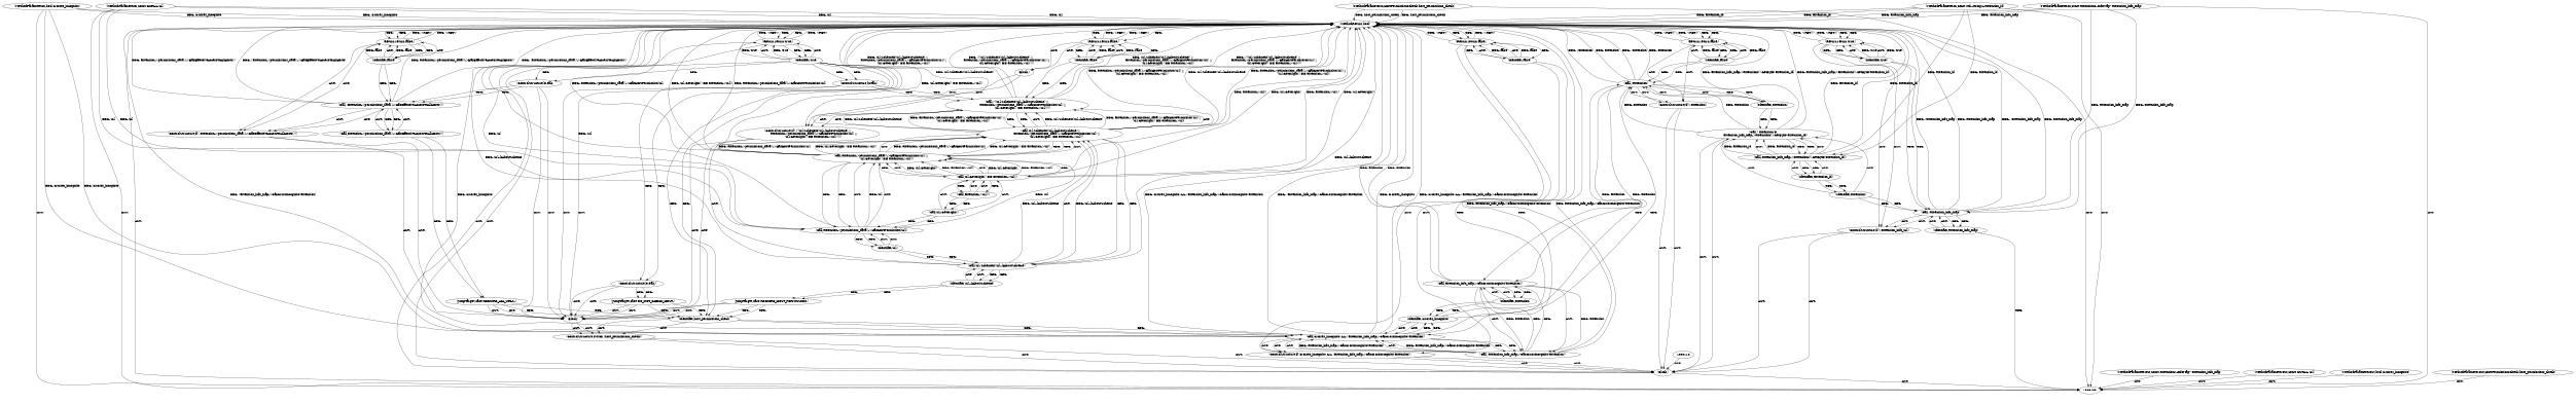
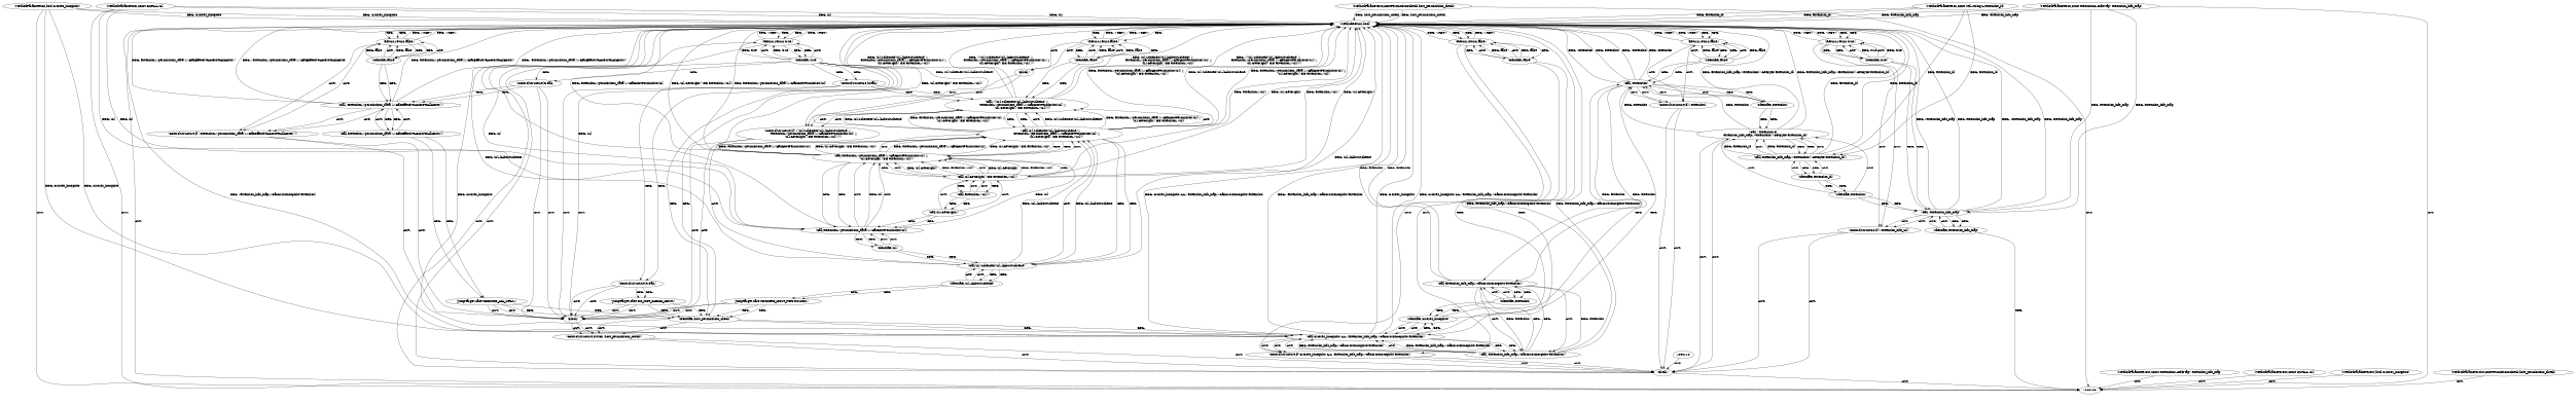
  digraph {
    n1 [label="(MethodReturn,bool)"]
    n2 [label="(Return,return false;)"]
    n3 [label="(Return,return false;)"]
    n4 [label="(Return,return false;)"]
    n5 [label="(Return,return false;)"]
    n6 [label="(Return,return true;)"]
    n7 [label="(Return,return true;)"]
    1000100
    n9 [label="(ControlStructure,if (!extension))"]
    n10 [label="(Identifier,false)"]
    n11 [label="(ControlStructure,if (crosses_incognito && !extension_info_map->CanCrossIncognito(extension)))"]
    n12 [label="(Identifier,false)"]
    n13 [label="(Block,)"]
    n14 [label="(Identifier,false)"]
    n15 [label="(ControlStructure,if (!extension->permissions_data()->HasEffectiveAccessToAllHosts()))"]
    n16 [label="(Identifier,false)"]
    n17 [label="(Block,)"]
    n18 [label="(Identifier,true)"]
    n19 [label="(ControlStructure,if (!extension_info_url))"]
    n20 [label="(Identifier,true)"]
    n21 [label="(Call,* extension =\n      extension_info_map->extensions().GetByID(extension_id))"]
    n22 [label="(Call,extension_info_map->extensions().GetByID(extension_id))"]
    n23 [label="(Call,!extension)"]
    n24 [label="(Identifier,extension_id)"]
    n25 [label="(Identifier,extension)"]
    n26 [label="(Call,extension_info_map->CanCrossIncognito(extension))"]
    n27 [label="(Identifier,extension)"]
    n28 [label="(Call,!extension_info_map)"]
    n29 [label="(Identifier,extension_info_map)"]
    n30 [label="(Call,!extension_info_map->CanCrossIncognito(extension))"]
    n31 [label="(Identifier,extension)"]
    n32 [label="(Call,crosses_incognito && !extension_info_map->CanCrossIncognito(extension))"]
    n33 [label="(Identifier,crosses_incognito)"]
    n34 [label="(Identifier,host_permissions_check)"]
    n35 [label="(ControlStructure,switch (host_permissions_check))"]
    n36 [label="(Block,)"]
    n37 [label="(JumpTarget,case DO_NOT_CHECK_HOST:)"]
    n38 [label="(MethodParameterIn,const extensions::InfoMap* extension_info_map)"]
    n39 [label="(MethodParameterOut,const extensions::InfoMap* extension_info_map)"]
    n40 [label="(ControlStructure,break;)"]
    n41 [label="(JumpTarget,case REQUIRE_HOST_PERMISSION:)"]
    n42 [label="(Call,!((url.SchemeIs(url::kAboutScheme) ||\n             extension->permissions_data()->HasHostPermission(url) ||\n             url.GetOrigin() == extension->url())))"]
    n43 [label="(Call,url.SchemeIs(url::kAboutScheme) ||\n             extension->permissions_data()->HasHostPermission(url) ||\n             url.GetOrigin() == extension->url())"]
    n44 [label="(ControlStructure,if (!((url.SchemeIs(url::kAboutScheme) ||\n             extension->permissions_data()->HasHostPermission(url) ||\n             url.GetOrigin() == extension->url()))))"]
    n45 [label="(Call,url.SchemeIs(url::kAboutScheme))"]
    n46 [label="(Call,extension->permissions_data()->HasHostPermission(url) ||\n             url.GetOrigin() == extension->url())"]
    n47 [label="(Identifier,url::kAboutScheme)"]
    n48 [label="(Call,extension->permissions_data()->HasHostPermission(url))"]
    n49 [label="(Call,url.GetOrigin() == extension->url())"]
    n50 [label="(Identifier,url)"]
    n51 [label="(Call,extension->url())"]
    n52 [label="(Call,url.GetOrigin())"]
    n53 [label="(ControlStructure,break;)"]
    n54 [label="(JumpTarget,case REQUIRE_ALL_URLS:)"]
    n55 [label="(Call,!extension->permissions_data()->HasEffectiveAccessToAllHosts())"]
    n56 [label="(Call,extension->permissions_data()->HasEffectiveAccessToAllHosts())"]
    n57 [label="(MethodParameterIn,const std::string& extension_id)"]
    n58 [label="(ControlStructure,break;)"]
    n59 [label="(MethodParameterIn,const GURL& url)"]
    n60 [label="(MethodParameterOut,const GURL& url)"]
    n61 [label="(MethodParameterIn,bool crosses_incognito)"]
    n62 [label="(MethodParameterOut,bool crosses_incognito)"]
    n63 [label="(MethodParameterIn,HostPermissionsCheck host_permissions_check)"]
    n64 [label="(MethodParameterOut,HostPermissionsCheck host_permissions_check)"]
    1000112
    n1 -> n2 [label="CFG: "]
    n1 -> n2 [label="CFG: "]
    n1 -> n3 [label="CFG: "]
    n1 -> n3 [label="CFG: "]
    n1 -> n4 [label="CFG: "]
    n1 -> n4 [label="CFG: "]
    n1 -> n5 [label="CFG: "]
    n1 -> n5 [label="CFG: "]
    n1 -> n6 [label="CFG: "]
    n1 -> n6 [label="CFG: "]
    n1 -> n7 [label="CFG: "]
    n1 -> n7 [label="CFG: "]
    n1 -> 1000100 [label="AST: "]
    n2 -> n1 [label="DDG: <RET>"]
    n2 -> n1 [label="DDG: <RET>"]
    n2 -> n9 [label="AST: "]
    n2 -> n9 [label="AST: "]
    n2 -> n10 [label="CFG: "]
    n2 -> n10 [label="CFG: "]
    n3 -> n1 [label="DDG: <RET>"]
    n3 -> n1 [label="DDG: <RET>"]
    n3 -> n11 [label="AST: "]
    n3 -> n11 [label="AST: "]
    n3 -> n12 [label="CFG: "]
    n3 -> n12 [label="CFG: "]
    n4 -> n1 [label="DDG: <RET>"]
    n4 -> n1 [label="DDG: <RET>"]
    n4 -> n13 [label="AST: "]
    n4 -> n13 [label="AST: "]
    n4 -> n14 [label="CFG: "]
    n4 -> n14 [label="CFG: "]
    n5 -> n1 [label="DDG: <RET>"]
    n5 -> n1 [label="DDG: <RET>"]
    n5 -> n15 [label="AST: "]
    n5 -> n15 [label="AST: "]
    n5 -> n16 [label="CFG: "]
    n5 -> n16 [label="CFG: "]
    n6 -> n1 [label="DDG: <RET>"]
    n6 -> n1 [label="DDG: <RET>"]
    n6 -> n17 [label="AST: "]
    n6 -> n17 [label="AST: "]
    n6 -> n18 [label="CFG: "]
    n6 -> n18 [label="CFG: "]
    n7 -> n1 [label="DDG: <RET>"]
    n7 -> n1 [label="DDG: <RET>"]
    n7 -> n19 [label="AST: "]
    n7 -> n19 [label="AST: "]
    n7 -> n20 [label="CFG: "]
    n7 -> n20 [label="CFG: "]
    n9 -> n17 [label="AST: "]
    n9 -> n17 [label="AST: "]
    n10 -> n2 [label="AST: "]
    n10 -> n2 [label="DDG: false"]
    n10 -> n2 [label="AST: "]
    n10 -> n2 [label="DDG: false"]
    n10 -> n23 [label="CFG: "]
    n10 -> n23 [label="CFG: "]
    n11 -> n17 [label="AST: "]
    n11 -> n17 [label="AST: "]
    n12 -> n3 [label="AST: "]
    n12 -> n3 [label="DDG: false"]
    n12 -> n3 [label="AST: "]
    n12 -> n3 [label="DDG: false"]
    n12 -> n32 [label="CFG: "]
    n12 -> n32 [label="CFG: "]
    n13 -> n44 [label="AST: "]
    n13 -> n44 [label="AST: "]
    n14 -> n4 [label="AST: "]
    n14 -> n4 [label="DDG: false"]
    n14 -> n4 [label="AST: "]
    n14 -> n4 [label="DDG: false"]
    n14 -> n42 [label="CFG: "]
    n14 -> n42 [label="CFG: "]
    n15 -> n36 [label="AST: "]
    n15 -> n36 [label="AST: "]
    n16 -> n5 [label="AST: "]
    n16 -> n5 [label="DDG: false"]
    n16 -> n5 [label="AST: "]
    n16 -> n5 [label="DDG: false"]
    n16 -> n55 [label="CFG: "]
    n16 -> n55 [label="CFG: "]
    n17 -> 1000100 [label="AST: "]
    n18 -> n6 [label="AST: "]
    n18 -> n6 [label="DDG: true"]
    n18 -> n6 [label="AST: "]
    n18 -> n6 [label="DDG: true"]
    n18 -> n34 [label="CFG: "]
    n18 -> n34 [label="CFG: "]
    n18 -> n40 [label="CFG: "]
    n18 -> n40 [label="CFG: "]
    n18 -> n53 [label="CFG: "]
    n18 -> n53 [label="CFG: "]
    n18 -> n58 [label="CFG: "]
    n18 -> n58 [label="CFG: "]
    n19 -> n17 [label="AST: "]
    n19 -> n17 [label="AST: "]
    n20 -> n7 [label="AST: "]
    n20 -> n7 [label="DDG: true"]
    n20 -> n7 [label="AST: "]
    n20 -> n7 [label="DDG: true"]
    n20 -> n28 [label="CFG: "]
    n20 -> n28 [label="CFG: "]
    n21 -> n1 [label="DDG: extension_info_map->extensions().GetByID(extension_id)"]
    n21 -> n1 [label="DDG: extension_info_map->extensions().GetByID(extension_id)"]
    n21 -> n17 [label="AST: "]
    n21 -> n17 [label="AST: "]
    n21 -> n22 [label="CFG: "]
    n21 -> n22 [label="CFG: "]
    n21 -> n23 [label="DDG: extension"]
    n21 -> n23 [label="DDG: extension"]
    n22 -> n1 [label="DDG: extension_id"]
    n22 -> n1 [label="DDG: extension_id"]
    n22 -> n21 [label="AST: "]
    n22 -> n21 [label="DDG: extension_id"]
    n22 -> n21 [label="AST: "]
    n22 -> n21 [label="DDG: extension_id"]
    n22 -> n24 [label="CFG: "]
    n22 -> n24 [label="CFG: "]
    n23 -> n1 [label="DDG: !extension"]
    n23 -> n1 [label="DDG: extension"]
    n23 -> n1 [label="DDG: !extension"]
    n23 -> n1 [label="DDG: extension"]
    n23 -> n9 [label="AST: "]
    n23 -> n9 [label="AST: "]
    n23 -> n25 [label="CFG: "]
    n23 -> n25 [label="CFG: "]
    n23 -> n26 [label="DDG: extension"]
    n23 -> n26 [label="DDG: extension"]
    n24 -> n22 [label="AST: "]
    n24 -> n22 [label="AST: "]
    n24 -> n27 [label="CFG: "]
    n24 -> n27 [label="CFG: "]
    n25 -> n21 [label="CFG: "]
    n25 -> n21 [label="CFG: "]
    n25 -> n23 [label="AST: "]
    n25 -> n23 [label="AST: "]
    n26 -> n1 [label="DDG: extension"]
    n26 -> n1 [label="DDG: extension"]
    n26 -> n30 [label="AST: "]
    n26 -> n30 [label="DDG: extension"]
    n26 -> n30 [label="AST: "]
    n26 -> n30 [label="DDG: extension"]
    n26 -> n31 [label="CFG: "]
    n26 -> n31 [label="CFG: "]
    n27 -> n21 [label="AST: "]
    n27 -> n21 [label="AST: "]
    n27 -> n28 [label="CFG: "]
    n27 -> n28 [label="CFG: "]
    n28 -> n1 [label="DDG: !extension_info_map"]
    n28 -> n1 [label="DDG: extension_info_map"]
    n28 -> n1 [label="DDG: !extension_info_map"]
    n28 -> n1 [label="DDG: extension_info_map"]
    n28 -> n19 [label="AST: "]
    n28 -> n19 [label="AST: "]
    n28 -> n29 [label="CFG: "]
    n28 -> n29 [label="CFG: "]
    n29 -> 1000100 [label="CFG: "]
    n29 -> n28 [label="AST: "]
    n29 -> n28 [label="AST: "]
    n30 -> n1 [label="DDG: extension_info_map->CanCrossIncognito(extension)"]
    n30 -> n1 [label="DDG: extension_info_map->CanCrossIncognito(extension)"]
    n30 -> n26 [label="CFG: "]
    n30 -> n26 [label="CFG: "]
    n30 -> n32 [label="AST: "]
    n30 -> n32 [label="DDG: extension_info_map->CanCrossIncognito(extension)"]
    n30 -> n32 [label="AST: "]
    n30 -> n32 [label="DDG: extension_info_map->CanCrossIncognito(extension)"]
    n31 -> n26 [label="AST: "]
    n31 -> n26 [label="AST: "]
    n31 -> n33 [label="CFG: "]
    n31 -> n33 [label="CFG: "]
    n32 -> n1 [label="DDG: !extension_info_map->CanCrossIncognito(extension)"]
    n32 -> n1 [label="DDG: crosses_incognito"]
    n32 -> n1 [label="DDG: crosses_incognito && !extension_info_map->CanCrossIncognito(extension)"]
    n32 -> n1 [label="DDG: !extension_info_map->CanCrossIncognito(extension)"]
    n32 -> n1 [label="DDG: crosses_incognito"]
    n32 -> n1 [label="DDG: crosses_incognito && !extension_info_map->CanCrossIncognito(extension)"]
    n32 -> n11 [label="AST: "]
    n32 -> n11 [label="AST: "]
    n32 -> n30 [label="CFG: "]
    n32 -> n30 [label="CFG: "]
    n32 -> n33 [label="CFG: "]
    n32 -> n33 [label="CFG: "]
    n33 -> n23 [label="CFG: "]
    n33 -> n23 [label="CFG: "]
    n33 -> n32 [label="AST: "]
    n33 -> n32 [label="AST: "]
    n34 -> n32 [label="CFG: "]
    n34 -> n32 [label="CFG: "]
    n34 -> n35 [label="AST: "]
    n34 -> n35 [label="AST: "]
    n35 -> n17 [label="AST: "]
    n35 -> n17 [label="AST: "]
    n36 -> n35 [label="AST: "]
    n36 -> n35 [label="AST: "]
    n37 -> n34 [label="CFG: "]
    n37 -> n34 [label="CFG: "]
    n37 -> n36 [label="AST: "]
    n37 -> n36 [label="AST: "]
    n38 -> n1 [label="DDG: extension_info_map"]
    n38 -> n1 [label="DDG: extension_info_map"]
    n38 -> 1000100 [label="AST: "]
    n38 -> n28 [label="DDG: extension_info_map"]
    n38 -> n28 [label="DDG: extension_info_map"]
    n39 -> 1000100 [label="AST: "]
    n40 -> n36 [label="AST: "]
    n40 -> n36 [label="AST: "]
    n40 -> n37 [label="CFG: "]
    n40 -> n37 [label="CFG: "]
    n41 -> n34 [label="CFG: "]
    n41 -> n34 [label="CFG: "]
    n41 -> n36 [label="AST: "]
    n41 -> n36 [label="AST: "]
    n42 -> n1 [label="DDG: url.SchemeIs(url::kAboutScheme) ||\n             extension->permissions_data()->HasHostPermission(url) ||\n             url.GetOrigin() == extension->url()"]
    n42 -> n1 [label="DDG: !((url.SchemeIs(url::kAboutScheme) ||\n             extension->permissions_data()->HasHostPermission(url) ||\n             url.GetOrigin() == extension->url()))"]
    n42 -> n1 [label="DDG: url.SchemeIs(url::kAboutScheme) ||\n             extension->permissions_data()->HasHostPermission(url) ||\n             url.GetOrigin() == extension->url()"]
    n42 -> n1 [label="DDG: !((url.SchemeIs(url::kAboutScheme) ||\n             extension->permissions_data()->HasHostPermission(url) ||\n             url.GetOrigin() == extension->url()))"]
    n42 -> n43 [label="CFG: "]
    n42 -> n43 [label="CFG: "]
    n42 -> n44 [label="AST: "]
    n42 -> n44 [label="AST: "]
    n43 -> n1 [label="DDG: extension->permissions_data()->HasHostPermission(url) ||\n             url.GetOrigin() == extension->url()"]
    n43 -> n1 [label="DDG: url.SchemeIs(url::kAboutScheme)"]
    n43 -> n1 [label="DDG: extension->permissions_data()->HasHostPermission(url) ||\n             url.GetOrigin() == extension->url()"]
    n43 -> n1 [label="DDG: url.SchemeIs(url::kAboutScheme)"]
    n43 -> n42 [label="AST: "]
    n43 -> n42 [label="DDG: url.SchemeIs(url::kAboutScheme)"]
    n43 -> n42 [label="DDG: extension->permissions_data()->HasHostPermission(url) ||\n             url.GetOrigin() == extension->url()"]
    n43 -> n42 [label="AST: "]
    n43 -> n42 [label="DDG: url.SchemeIs(url::kAboutScheme)"]
    n43 -> n42 [label="DDG: extension->permissions_data()->HasHostPermission(url) ||\n             url.GetOrigin() == extension->url()"]
    n43 -> n45 [label="CFG: "]
    n43 -> n45 [label="CFG: "]
    n43 -> n46 [label="CFG: "]
    n43 -> n46 [label="CFG: "]
    n44 -> n36 [label="AST: "]
    n44 -> n36 [label="AST: "]
    n45 -> n1 [label="DDG: url::kAboutScheme"]
    n45 -> n1 [label="DDG: url::kAboutScheme"]
    n45 -> n43 [label="AST: "]
    n45 -> n43 [label="DDG: url::kAboutScheme"]
    n45 -> n43 [label="AST: "]
    n45 -> n43 [label="DDG: url::kAboutScheme"]
    n45 -> n47 [label="CFG: "]
    n45 -> n47 [label="CFG: "]
    n46 -> n1 [label="DDG: extension->permissions_data()->HasHostPermission(url)"]
    n46 -> n1 [label="DDG: url.GetOrigin() == extension->url()"]
    n46 -> n1 [label="DDG: extension->permissions_data()->HasHostPermission(url)"]
    n46 -> n1 [label="DDG: url.GetOrigin() == extension->url()"]
    n46 -> n43 [label="AST: "]
    n46 -> n43 [label="DDG: extension->permissions_data()->HasHostPermission(url)"]
    n46 -> n43 [label="DDG: url.GetOrigin() == extension->url()"]
    n46 -> n43 [label="AST: "]
    n46 -> n43 [label="DDG: extension->permissions_data()->HasHostPermission(url)"]
    n46 -> n43 [label="DDG: url.GetOrigin() == extension->url()"]
    n46 -> n48 [label="CFG: "]
    n46 -> n48 [label="CFG: "]
    n46 -> n49 [label="CFG: "]
    n46 -> n49 [label="CFG: "]
    n47 -> n41 [label="CFG: "]
    n47 -> n41 [label="CFG: "]
    n47 -> n45 [label="AST: "]
    n47 -> n45 [label="AST: "]
    n48 -> n1 [label="DDG: url"]
    n48 -> n1 [label="DDG: url"]
    n48 -> n46 [label="AST: "]
    n48 -> n46 [label="DDG: url"]
    n48 -> n46 [label="AST: "]
    n48 -> n46 [label="DDG: url"]
    n48 -> n50 [label="CFG: "]
    n48 -> n50 [label="CFG: "]
    n49 -> n1 [label="DDG: extension->url()"]
    n49 -> n1 [label="DDG: url.GetOrigin()"]
    n49 -> n1 [label="DDG: extension->url()"]
    n49 -> n1 [label="DDG: url.GetOrigin()"]
    n49 -> n46 [label="AST: "]
    n49 -> n46 [label="DDG: url.GetOrigin()"]
    n49 -> n46 [label="DDG: extension->url()"]
    n49 -> n46 [label="AST: "]
    n49 -> n46 [label="DDG: url.GetOrigin()"]
    n49 -> n46 [label="DDG: extension->url()"]
    n49 -> n51 [label="CFG: "]
    n49 -> n51 [label="CFG: "]
    n50 -> n45 [label="CFG: "]
    n50 -> n45 [label="CFG: "]
    n50 -> n48 [label="AST: "]
    n50 -> n48 [label="AST: "]
    n51 -> n49 [label="AST: "]
    n51 -> n49 [label="AST: "]
    n51 -> n52 [label="CFG: "]
    n51 -> n52 [label="CFG: "]
    n52 -> n48 [label="CFG: "]
    n52 -> n48 [label="CFG: "]
    n52 -> n49 [label="AST: "]
    n52 -> n49 [label="AST: "]
    n53 -> n36 [label="AST: "]
    n53 -> n36 [label="AST: "]
    n53 -> n42 [label="CFG: "]
    n53 -> n42 [label="CFG: "]
    n54 -> n34 [label="CFG: "]
    n54 -> n34 [label="CFG: "]
    n54 -> n36 [label="AST: "]
    n54 -> n36 [label="AST: "]
    n55 -> n1 [label="DDG: extension->permissions_data()->HasEffectiveAccessToAllHosts()"]
    n55 -> n1 [label="DDG: !extension->permissions_data()->HasEffectiveAccessToAllHosts()"]
    n55 -> n1 [label="DDG: extension->permissions_data()->HasEffectiveAccessToAllHosts()"]
    n55 -> n1 [label="DDG: !extension->permissions_data()->HasEffectiveAccessToAllHosts()"]
    n55 -> n15 [label="AST: "]
    n55 -> n15 [label="AST: "]
    n55 -> n56 [label="CFG: "]
    n55 -> n56 [label="CFG: "]
    n56 -> n54 [label="CFG: "]
    n56 -> n54 [label="CFG: "]
    n56 -> n55 [label="AST: "]
    n56 -> n55 [label="AST: "]
    n57 -> n1 [label="DDG: extension_id"]
    n57 -> n1 [label="DDG: extension_id"]
-   n57 -> 1000100 [label="AST: "]
    n57 -> n22 [label="DDG: extension_id"]
    n57 -> n22 [label="DDG: extension_id"]
    n58 -> n36 [label="AST: "]
    n58 -> n36 [label="AST: "]
    n58 -> n55 [label="CFG: "]
    n58 -> n55 [label="CFG: "]
    n59 -> n1 [label="DDG: url"]
    n59 -> n1 [label="DDG: url"]
    n59 -> 1000100 [label="AST: "]
    n59 -> n48 [label="DDG: url"]
    n59 -> n48 [label="DDG: url"]
    n60 -> 1000100 [label="AST: "]
    n61 -> n1 [label="DDG: crosses_incognito"]
    n61 -> n1 [label="DDG: crosses_incognito"]
    n61 -> 1000100 [label="AST: "]
    n61 -> n32 [label="DDG: crosses_incognito"]
    n61 -> n32 [label="DDG: crosses_incognito"]
    n62 -> 1000100 [label="AST: "]
    n63 -> n1 [label="DDG: host_permissions_check"]
    n63 -> n1 [label="DDG: host_permissions_check"]
    n63 -> 1000100 [label="AST: "]
    n64 -> 1000100 [label="AST: "]
    1000112 -> n17 [label="AST: "]
  }
